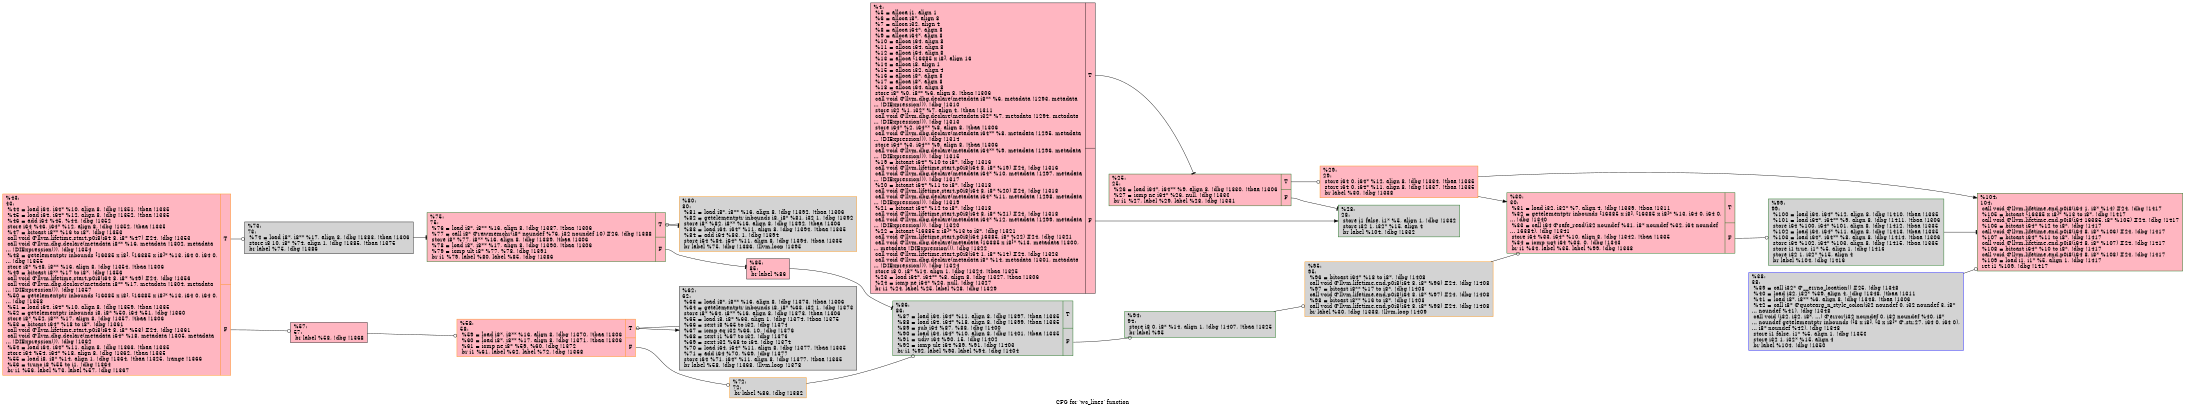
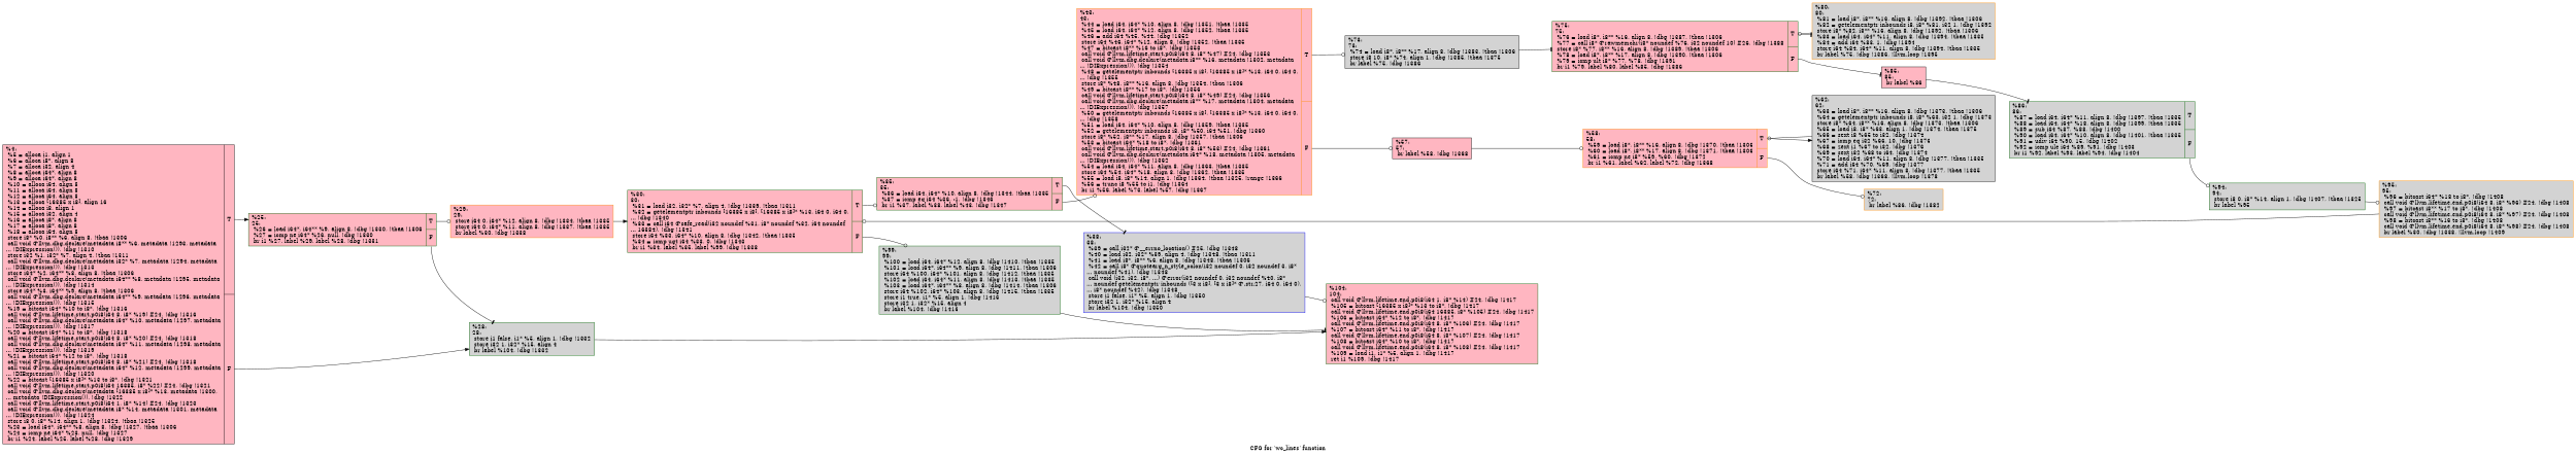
  digraph {
    label="CFG for 'wc_lines' function"
    rankdir=LR
    node [color=darkgreen fillcolor=lightpink shape=record style=filled]
    edge [arrowhead=odot]
    n1 [color=black label="{%4:\l  %5 = alloca i1, align 1\l  %6 = alloca i8*, align 8\l  %7 = alloca i32, align 4\l  %8 = alloca i64*, align 8\l  %9 = alloca i64*, align 8\l  %10 = alloca i64, align 8\l  %11 = alloca i64, align 8\l  %12 = alloca i64, align 8\l  %13 = alloca [16385 x i8], align 16\l  %14 = alloca i8, align 1\l  %15 = alloca i32, align 4\l  %16 = alloca i8*, align 8\l  %17 = alloca i8*, align 8\l  %18 = alloca i64, align 8\l  store i8* %0, i8** %6, align 8, !tbaa !1306\l  call void @llvm.dbg.declare(metadata i8** %6, metadata !1293, metadata\l... !DIExpression()), !dbg !1310\l  store i32 %1, i32* %7, align 4, !tbaa !1311\l  call void @llvm.dbg.declare(metadata i32* %7, metadata !1294, metadata\l... !DIExpression()), !dbg !1313\l  store i64* %2, i64** %8, align 8, !tbaa !1306\l  call void @llvm.dbg.declare(metadata i64** %8, metadata !1295, metadata\l... !DIExpression()), !dbg !1314\l  store i64* %3, i64** %9, align 8, !tbaa !1306\l  call void @llvm.dbg.declare(metadata i64** %9, metadata !1296, metadata\l... !DIExpression()), !dbg !1315\l  %19 = bitcast i64* %10 to i8*, !dbg !1316\l  call void @llvm.lifetime.start.p0i8(i64 8, i8* %19) #24, !dbg !1316\l  call void @llvm.dbg.declare(metadata i64* %10, metadata !1297, metadata\l... !DIExpression()), !dbg !1317\l  %20 = bitcast i64* %11 to i8*, !dbg !1318\l  call void @llvm.lifetime.start.p0i8(i64 8, i8* %20) #24, !dbg !1318\l  call void @llvm.dbg.declare(metadata i64* %11, metadata !1298, metadata\l... !DIExpression()), !dbg !1319\l  %21 = bitcast i64* %12 to i8*, !dbg !1318\l  call void @llvm.lifetime.start.p0i8(i64 8, i8* %21) #24, !dbg !1318\l  call void @llvm.dbg.declare(metadata i64* %12, metadata !1299, metadata\l... !DIExpression()), !dbg !1320\l  %22 = bitcast [16385 x i8]* %13 to i8*, !dbg !1321\l  call void @llvm.lifetime.start.p0i8(i64 16385, i8* %22) #24, !dbg !1321\l  call void @llvm.dbg.declare(metadata [16385 x i8]* %13, metadata !1300,\l... metadata !DIExpression()), !dbg !1322\l  call void @llvm.lifetime.start.p0i8(i64 1, i8* %14) #24, !dbg !1323\l  call void @llvm.dbg.declare(metadata i8* %14, metadata !1301, metadata\l... !DIExpression()), !dbg !1324\l  store i8 0, i8* %14, align 1, !dbg !1324, !tbaa !1325\l  %23 = load i64*, i64** %8, align 8, !dbg !1327, !tbaa !1306\l  %24 = icmp ne i64* %23, null, !dbg !1327\l  br i1 %24, label %25, label %28, !dbg !1329\l|{<s0>T|<s1>F}}"]
    n2 [label="{%25:\l25:                                               \l  %26 = load i64*, i64** %9, align 8, !dbg !1330, !tbaa !1306\l  %27 = icmp ne i64* %26, null, !dbg !1330\l  br i1 %27, label %29, label %28, !dbg !1331\l|{<s0>T|<s1>F}}"]
    n3 [fillcolor=lightgrey label="{%28:\l28:                                               \l  store i1 false, i1* %5, align 1, !dbg !1332\l  store i32 1, i32* %15, align 4\l  br label %104, !dbg !1332\l}"]
    n4 [color=darkorange label="{%29:\l29:                                               \l  store i64 0, i64* %12, align 8, !dbg !1334, !tbaa !1335\l  store i64 0, i64* %11, align 8, !dbg !1337, !tbaa !1335\l  br label %30, !dbg !1338\l}"]
    n5 [label="{%104:\l104:                                              \l  call void @llvm.lifetime.end.p0i8(i64 1, i8* %14) #24, !dbg !1417\l  %105 = bitcast [16385 x i8]* %13 to i8*, !dbg !1417\l  call void @llvm.lifetime.end.p0i8(i64 16385, i8* %105) #24, !dbg !1417\l  %106 = bitcast i64* %12 to i8*, !dbg !1417\l  call void @llvm.lifetime.end.p0i8(i64 8, i8* %106) #24, !dbg !1417\l  %107 = bitcast i64* %11 to i8*, !dbg !1417\l  call void @llvm.lifetime.end.p0i8(i64 8, i8* %107) #24, !dbg !1417\l  %108 = bitcast i64* %10 to i8*, !dbg !1417\l  call void @llvm.lifetime.end.p0i8(i64 8, i8* %108) #24, !dbg !1417\l  %109 = load i1, i1* %5, align 1, !dbg !1417\l  ret i1 %109, !dbg !1417\l}"]
    n6 [label="{%30:\l30:                                               \l  %31 = load i32, i32* %7, align 4, !dbg !1339, !tbaa !1311\l  %32 = getelementptr inbounds [16385 x i8], [16385 x i8]* %13, i64 0, i64 0,\l... !dbg !1340\l  %33 = call i64 @safe_read(i32 noundef %31, i8* noundef %32, i64 noundef\l... 16384), !dbg !1341\l  store i64 %33, i64* %10, align 8, !dbg !1342, !tbaa !1335\l  %34 = icmp ugt i64 %33, 0, !dbg !1343\l  br i1 %34, label %35, label %99, !dbg !1338\l|{<s0>T|<s1>F}}"]
+   n7 [label="{%35:\l35:                                               \l  %36 = load i64, i64* %10, align 8, !dbg !1344, !tbaa !1335\l  %37 = icmp eq i64 %36, -1, !dbg !1346\l  br i1 %37, label %38, label %43, !dbg !1347\l|{<s0>T|<s1>F}}"]
    n8 [fillcolor=lightgrey label="{%99:\l99:                                               \l  %100 = load i64, i64* %12, align 8, !dbg !1410, !tbaa !1335\l  %101 = load i64*, i64** %9, align 8, !dbg !1411, !tbaa !1306\l  store i64 %100, i64* %101, align 8, !dbg !1412, !tbaa !1335\l  %102 = load i64, i64* %11, align 8, !dbg !1413, !tbaa !1335\l  %103 = load i64*, i64** %8, align 8, !dbg !1414, !tbaa !1306\l  store i64 %102, i64* %103, align 8, !dbg !1415, !tbaa !1335\l  store i1 true, i1* %5, align 1, !dbg !1416\l  store i32 1, i32* %15, align 4\l  br label %104, !dbg !1416\l}"]
    n9 [color=blue fillcolor=lightgrey label="{%38:\l38:                                               \l  %39 = call i32* @__errno_location() #25, !dbg !1348\l  %40 = load i32, i32* %39, align 4, !dbg !1348, !tbaa !1311\l  %41 = load i8*, i8** %6, align 8, !dbg !1348, !tbaa !1306\l  %42 = call i8* @quotearg_n_style_colon(i32 noundef 0, i32 noundef 3, i8*\l... noundef %41), !dbg !1348\l  call void (i32, i32, i8*, ...) @error(i32 noundef 0, i32 noundef %40, i8*\l... noundef getelementptr inbounds ([3 x i8], [3 x i8]* @.str.27, i64 0, i64 0),\l... i8* noundef %42), !dbg !1348\l  store i1 false, i1* %5, align 1, !dbg !1350\l  store i32 1, i32* %15, align 4\l  br label %104, !dbg !1350\l}"]
    n10 [color=darkorange label="{%43:\l43:                                               \l  %44 = load i64, i64* %10, align 8, !dbg !1351, !tbaa !1335\l  %45 = load i64, i64* %12, align 8, !dbg !1352, !tbaa !1335\l  %46 = add i64 %45, %44, !dbg !1352\l  store i64 %46, i64* %12, align 8, !dbg !1352, !tbaa !1335\l  %47 = bitcast i8** %16 to i8*, !dbg !1353\l  call void @llvm.lifetime.start.p0i8(i64 8, i8* %47) #24, !dbg !1353\l  call void @llvm.dbg.declare(metadata i8** %16, metadata !1302, metadata\l... !DIExpression()), !dbg !1354\l  %48 = getelementptr inbounds [16385 x i8], [16385 x i8]* %13, i64 0, i64 0,\l... !dbg !1355\l  store i8* %48, i8** %16, align 8, !dbg !1354, !tbaa !1306\l  %49 = bitcast i8** %17 to i8*, !dbg !1356\l  call void @llvm.lifetime.start.p0i8(i64 8, i8* %49) #24, !dbg !1356\l  call void @llvm.dbg.declare(metadata i8** %17, metadata !1304, metadata\l... !DIExpression()), !dbg !1357\l  %50 = getelementptr inbounds [16385 x i8], [16385 x i8]* %13, i64 0, i64 0,\l... !dbg !1358\l  %51 = load i64, i64* %10, align 8, !dbg !1359, !tbaa !1335\l  %52 = getelementptr inbounds i8, i8* %50, i64 %51, !dbg !1360\l  store i8* %52, i8** %17, align 8, !dbg !1357, !tbaa !1306\l  %53 = bitcast i64* %18 to i8*, !dbg !1361\l  call void @llvm.lifetime.start.p0i8(i64 8, i8* %53) #24, !dbg !1361\l  call void @llvm.dbg.declare(metadata i64* %18, metadata !1305, metadata\l... !DIExpression()), !dbg !1362\l  %54 = load i64, i64* %11, align 8, !dbg !1363, !tbaa !1335\l  store i64 %54, i64* %18, align 8, !dbg !1362, !tbaa !1335\l  %55 = load i8, i8* %14, align 1, !dbg !1364, !tbaa !1325, !range !1366\l  %56 = trunc i8 %55 to i1, !dbg !1364\l  br i1 %56, label %73, label %57, !dbg !1367\l|{<s0>T|<s1>F}}"]
    n11 [color=black fillcolor=lightgrey label="{%73:\l73:                                               \l  %74 = load i8*, i8** %17, align 8, !dbg !1383, !tbaa !1306\l  store i8 10, i8* %74, align 1, !dbg !1385, !tbaa !1375\l  br label %75, !dbg !1386\l}"]
    n12 [color=black label="{%57:\l57:                                               \l  br label %58, !dbg !1368\l}"]
    n13 [label="{%75:\l75:                                               \l  %76 = load i8*, i8** %16, align 8, !dbg !1387, !tbaa !1306\l  %77 = call i8* @rawmemchr(i8* noundef %76, i32 noundef 10) #26, !dbg !1388\l  store i8* %77, i8** %16, align 8, !dbg !1389, !tbaa !1306\l  %78 = load i8*, i8** %17, align 8, !dbg !1390, !tbaa !1306\l  %79 = icmp ult i8* %77, %78, !dbg !1391\l  br i1 %79, label %80, label %85, !dbg !1386\l|{<s0>T|<s1>F}}"]
    n14 [color=darkorange label="{%58:\l58:                                               \l  %59 = load i8*, i8** %16, align 8, !dbg !1370, !tbaa !1306\l  %60 = load i8*, i8** %17, align 8, !dbg !1371, !tbaa !1306\l  %61 = icmp ne i8* %59, %60, !dbg !1372\l  br i1 %61, label %62, label %72, !dbg !1368\l|{<s0>T|<s1>F}}"]
    n15 [color=darkorange fillcolor=lightgrey label="{%80:\l80:                                               \l  %81 = load i8*, i8** %16, align 8, !dbg !1392, !tbaa !1306\l  %82 = getelementptr inbounds i8, i8* %81, i32 1, !dbg !1392\l  store i8* %82, i8** %16, align 8, !dbg !1392, !tbaa !1306\l  %83 = load i64, i64* %11, align 8, !dbg !1394, !tbaa !1335\l  %84 = add i64 %83, 1, !dbg !1394\l  store i64 %84, i64* %11, align 8, !dbg !1394, !tbaa !1335\l  br label %75, !dbg !1386, !llvm.loop !1395\l}"]
    n16 [color=black label="{%85:\l85:                                               \l  br label %86\l}"]
    n17 [color=black fillcolor=lightgrey label="{%62:\l62:                                               \l  %63 = load i8*, i8** %16, align 8, !dbg !1373, !tbaa !1306\l  %64 = getelementptr inbounds i8, i8* %63, i32 1, !dbg !1373\l  store i8* %64, i8** %16, align 8, !dbg !1373, !tbaa !1306\l  %65 = load i8, i8* %63, align 1, !dbg !1374, !tbaa !1375\l  %66 = sext i8 %65 to i32, !dbg !1374\l  %67 = icmp eq i32 %66, 10, !dbg !1376\l  %68 = zext i1 %67 to i32, !dbg !1376\l  %69 = sext i32 %68 to i64, !dbg !1374\l  %70 = load i64, i64* %11, align 8, !dbg !1377, !tbaa !1335\l  %71 = add i64 %70, %69, !dbg !1377\l  store i64 %71, i64* %11, align 8, !dbg !1377, !tbaa !1335\l  br label %58, !dbg !1368, !llvm.loop !1378\l}"]
    n18 [color=darkorange fillcolor=lightgrey label="{%72:\l72:                                               \l  br label %86, !dbg !1382\l}"]
    n19 [fillcolor=lightgrey label="{%86:\l86:                                               \l  %87 = load i64, i64* %11, align 8, !dbg !1397, !tbaa !1335\l  %88 = load i64, i64* %18, align 8, !dbg !1399, !tbaa !1335\l  %89 = sub i64 %87, %88, !dbg !1400\l  %90 = load i64, i64* %10, align 8, !dbg !1401, !tbaa !1335\l  %91 = udiv i64 %90, 15, !dbg !1402\l  %92 = icmp ule i64 %89, %91, !dbg !1403\l  br i1 %92, label %93, label %94, !dbg !1404\l|{<s0>T|<s1>F}}"]
    n20 [fillcolor=lightgrey label="{%94:\l94:                                               \l  store i8 0, i8* %14, align 1, !dbg !1407, !tbaa !1325\l  br label %95\l}"]
    n21 [color=darkorange fillcolor=lightgrey label="{%95:\l95:                                               \l  %96 = bitcast i64* %18 to i8*, !dbg !1408\l  call void @llvm.lifetime.end.p0i8(i64 8, i8* %96) #24, !dbg !1408\l  %97 = bitcast i8** %17 to i8*, !dbg !1408\l  call void @llvm.lifetime.end.p0i8(i64 8, i8* %97) #24, !dbg !1408\l  %98 = bitcast i8** %16 to i8*, !dbg !1408\l  call void @llvm.lifetime.end.p0i8(i64 8, i8* %98) #24, !dbg !1408\l  br label %30, !dbg !1338, !llvm.loop !1409\l}"]
-   n1 -> n2 [arrowhead=tee tailport=s0]
+   n1 -> n2 [arrowhead=normal tailport=s0]
    n1 -> n3 [arrowhead=normal tailport=s1]
    n2 -> n3 [arrowhead=tee tailport=s1]
    n2 -> n4 [tailport=s0]
-   n4 -> n5 [arrowhead=normal]
+   n3 -> n5 [arrowhead=normal]
    n4 -> n6 [arrowhead=normal]
+   n6 -> n7 [tailport=s0]
    n6 -> n8 [tailport=s1]
+   n7 -> n9 [arrowhead=tee tailport=s0]
+   n7 -> n10 [tailport=s1]
    n8 -> n5 [arrowhead=tee]
    n9 -> n5
    n10 -> n11 [tailport=s0]
    n10 -> n12 [tailport=s1]
    n11 -> n13 [arrowhead=tee]
    n12 -> n14
    n13 -> n15 [arrowhead=tee tailport=s0]
    n13 -> n16 [arrowhead=tee tailport=s1]
    n14 -> n17 [arrowhead=normal tailport=s0]
    n14 -> n18 [tailport=s1]
    n15 -> n13
    n16 -> n19 [arrowhead=tee]
    n17 -> n14
-   n18 -> n19
    n19 -> n20 [tailport=s1]
    n20 -> n21
    n21 -> n6
  }
